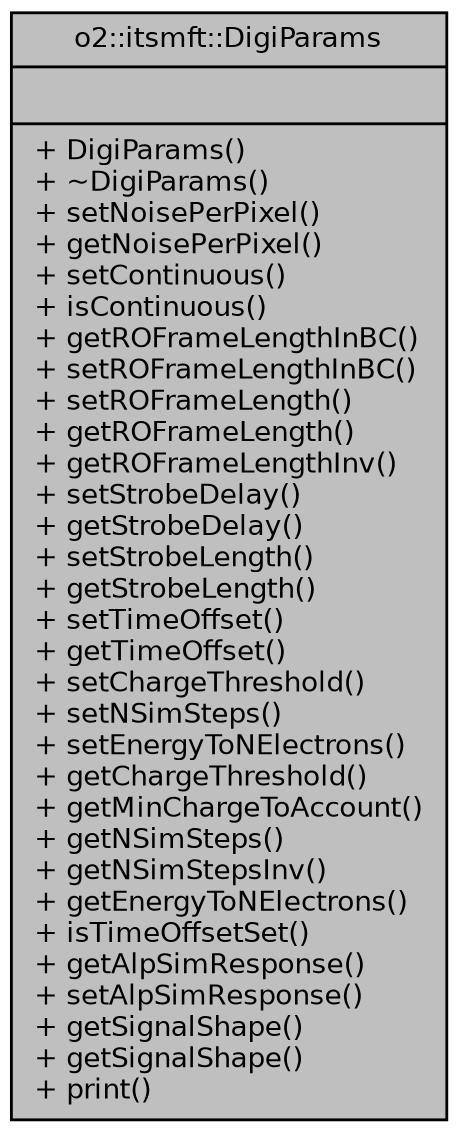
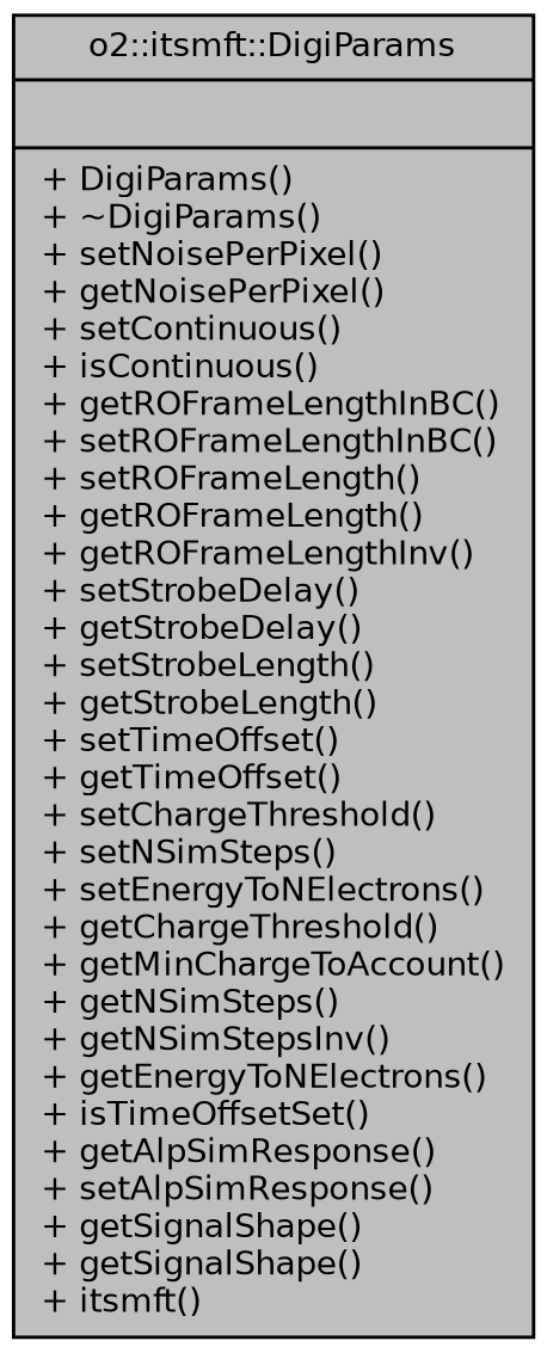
  digraph {
    fontname="DejaVu Sans"
-   n1 [color=black fillcolor=grey75 fontcolor=black fontname="DejaVu Sans" fontsize=10 height=0.2 label="{o2::itsmft::DigiParams\n||+ DigiParams()\l+ ~DigiParams()\l+ setNoisePerPixel()\l+ getNoisePerPixel()\l+ setContinuous()\l+ isContinuous()\l+ getROFrameLengthInBC()\l+ setROFrameLengthInBC()\l+ setROFrameLength()\l+ getROFrameLength()\l+ getROFrameLengthInv()\l+ setStrobeDelay()\l+ getStrobeDelay()\l+ setStrobeLength()\l+ getStrobeLength()\l+ setTimeOffset()\l+ getTimeOffset()\l+ setChargeThreshold()\l+ setNSimSteps()\l+ setEnergyToNElectrons()\l+ getChargeThreshold()\l+ getMinChargeToAccount()\l+ getNSimSteps()\l+ getNSimStepsInv()\l+ getEnergyToNElectrons()\l+ isTimeOffsetSet()\l+ getAlpSimResponse()\l+ setAlpSimResponse()\l+ getSignalShape()\l+ getSignalShape()\l+ print()\l}" shape=record style=filled width=0.4]
+   n1 [color=black fillcolor=grey75 fontcolor=black fontname="DejaVu Sans" fontsize=10 height=0.2 label="{o2::itsmft::DigiParams\n||+ DigiParams()\l+ ~DigiParams()\l+ setNoisePerPixel()\l+ getNoisePerPixel()\l+ setContinuous()\l+ isContinuous()\l+ getROFrameLengthInBC()\l+ setROFrameLengthInBC()\l+ setROFrameLength()\l+ getROFrameLength()\l+ getROFrameLengthInv()\l+ setStrobeDelay()\l+ getStrobeDelay()\l+ setStrobeLength()\l+ getStrobeLength()\l+ setTimeOffset()\l+ getTimeOffset()\l+ setChargeThreshold()\l+ setNSimSteps()\l+ setEnergyToNElectrons()\l+ getChargeThreshold()\l+ getMinChargeToAccount()\l+ getNSimSteps()\l+ getNSimStepsInv()\l+ getEnergyToNElectrons()\l+ isTimeOffsetSet()\l+ getAlpSimResponse()\l+ setAlpSimResponse()\l+ getSignalShape()\l+ getSignalShape()\l+ itsmft()\l}" shape=record style=filled width=0.4]
  }
